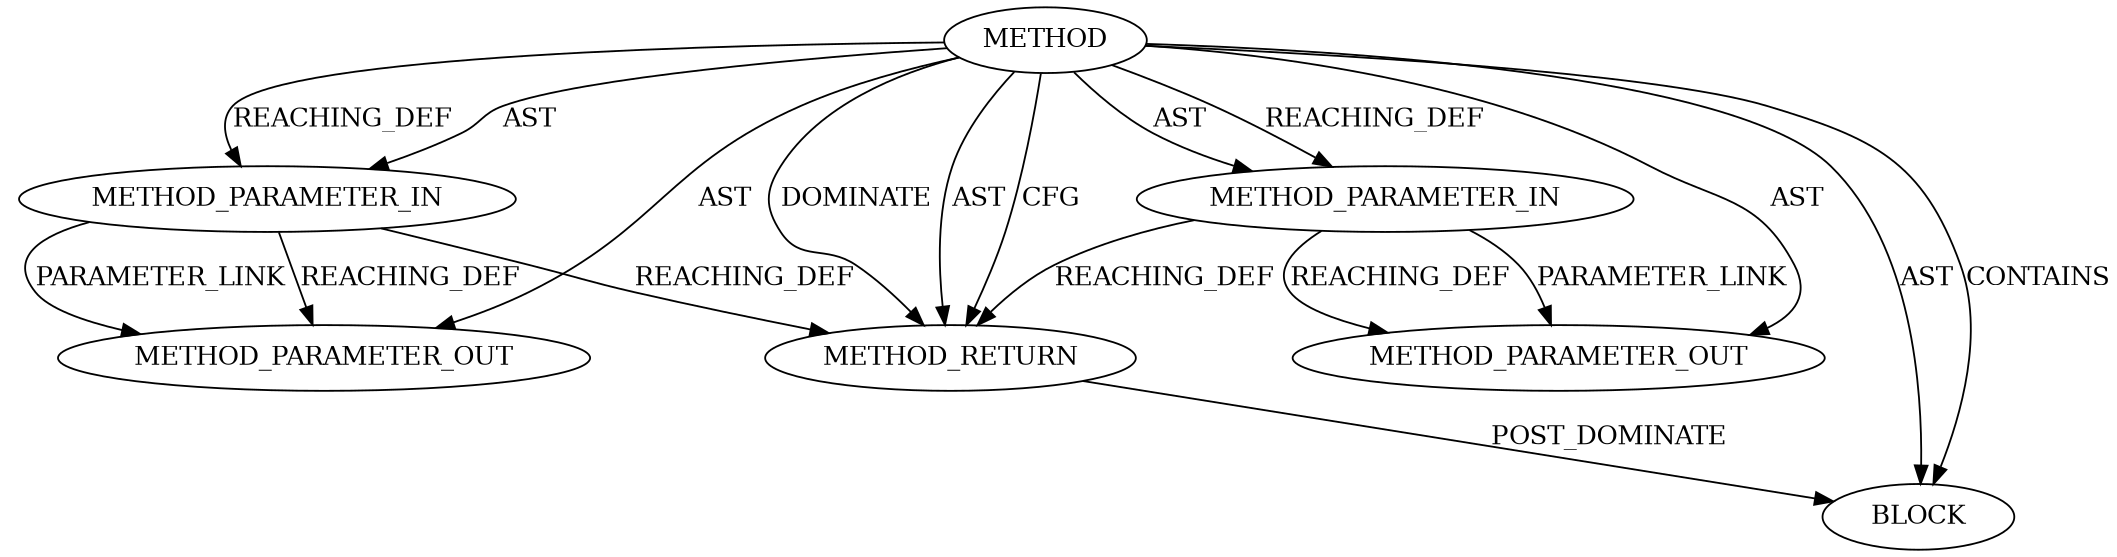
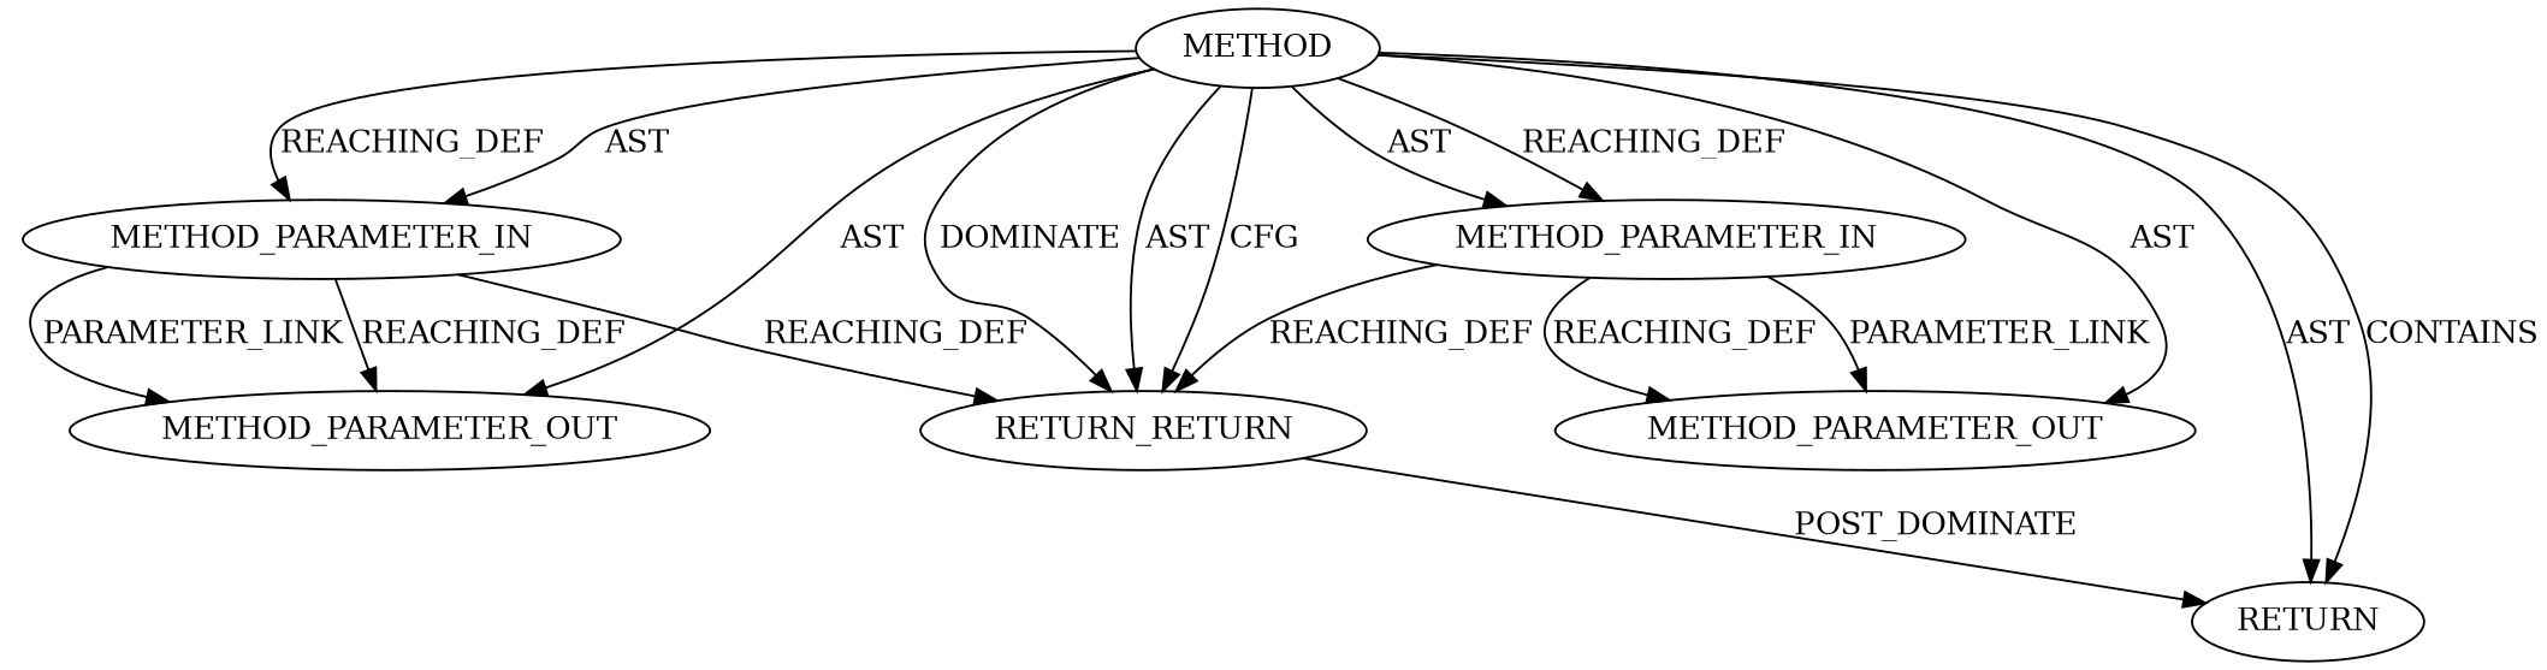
  digraph {
    node [CODE=p1 EVALUATION_STRATEGY=BY_VALUE IS_VARIADIC=false ORDER=1 TYPE_FULL_NAME=ANY]
    n1 [INDEX=1 NAME=p1 label=METHOD_PARAMETER_OUT]
-   n2 [CODE=RET ORDER=2 label=METHOD_RETURN IS_VARIADIC=""]
-   n3 [ARGUMENT_INDEX=1 CODE="<empty>" label=BLOCK EVALUATION_STRATEGY="" IS_VARIADIC=""]
+   n2 [CODE=RET ORDER=2 label=RETURN_RETURN IS_VARIADIC=""]
+   n3 [ARGUMENT_INDEX=1 CODE="<empty>" label=RETURN EVALUATION_STRATEGY="" IS_VARIADIC=""]
    n4 [AST_PARENT_FULL_NAME="<global>" AST_PARENT_TYPE=NAMESPACE_BLOCK CODE="<empty>" FILENAME="<empty>" FULL_NAME="<operator>.notEquals" IS_EXTERNAL=true NAME="<operator>.notEquals" ORDER=0 label=METHOD EVALUATION_STRATEGY="" IS_VARIADIC="" TYPE_FULL_NAME=""]
    n5 [CODE=p2 INDEX=2 NAME=p2 ORDER=2 label=METHOD_PARAMETER_OUT]
    n6 [CODE=p2 INDEX=2 NAME=p2 ORDER=2 label=METHOD_PARAMETER_IN]
    n7 [INDEX=1 NAME=p1 label=METHOD_PARAMETER_IN]
    n2 -> n3 [label=POST_DOMINATE]
    n4 -> n1 [label=AST]
    n4 -> n2 [label=AST]
    n4 -> n2 [label=CFG]
    n4 -> n2 [label=DOMINATE]
    n4 -> n3 [label=AST]
    n4 -> n3 [label=CONTAINS]
    n4 -> n5 [label=AST]
    n4 -> n6 [label=REACHING_DEF]
    n4 -> n6 [label=AST]
    n4 -> n7 [label=AST]
    n4 -> n7 [label=REACHING_DEF]
    n6 -> n2 [VARIABLE=p2 label=REACHING_DEF]
    n6 -> n5 [label=PARAMETER_LINK]
    n6 -> n5 [VARIABLE=p2 label=REACHING_DEF]
    n7 -> n1 [VARIABLE=p1 label=REACHING_DEF]
    n7 -> n1 [label=PARAMETER_LINK]
    n7 -> n2 [VARIABLE=p1 label=REACHING_DEF]
  }
